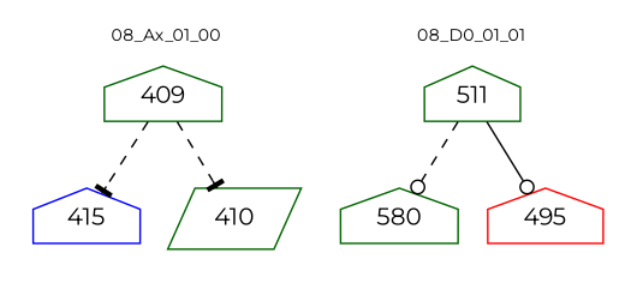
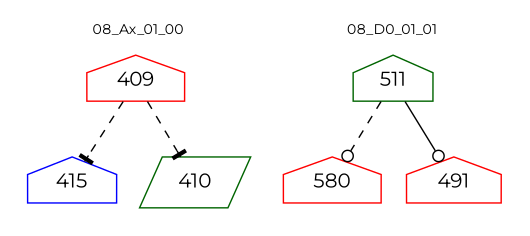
  digraph {
    fontname=Montserrat
    node [color=darkgreen fontname=Montserrat shape=house]
    edge [arrowhead=tee color=black fontname=Montserrat style=dashed]
-   n1 [label=409]
+   n1 [color=red label=409]
    n2 [color=blue label=415]
    n3 [label=410 shape=parallelogram]
    n4 [label=511]
-   n5 [label=580]
-   n6 [color=red label=495]
+   n5 [color=red label=580]
+   n6 [color=red label=491]
    subgraph cluster_1 {
      color=white
      fontsize=10
      label="08_Ax_01_00"
      n1
      n2
      n3
    }
    subgraph cluster_2 {
      color=white
      fontsize=10
      label="08_D0_01_01"
      n4
      n5
      n6
    }
    n1 -> n2
    n1 -> n3
    n4 -> n5 [arrowhead=odot]
    n4 -> n6 [arrowhead=odot style=solid]
  }
